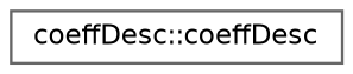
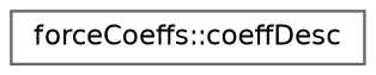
  digraph {
    rankdir=LR
-   n1 [color=grey40 fillcolor=white fontname=Helvetica fontsize=10 height=0.2 label="coeffDesc::coeffDesc" shape=box style=filled width=0.4]
+   n1 [color=grey40 fillcolor=white fontname=Helvetica fontsize=10 height=0.2 label="forceCoeffs::coeffDesc" shape=box style=filled width=0.4]
  }
